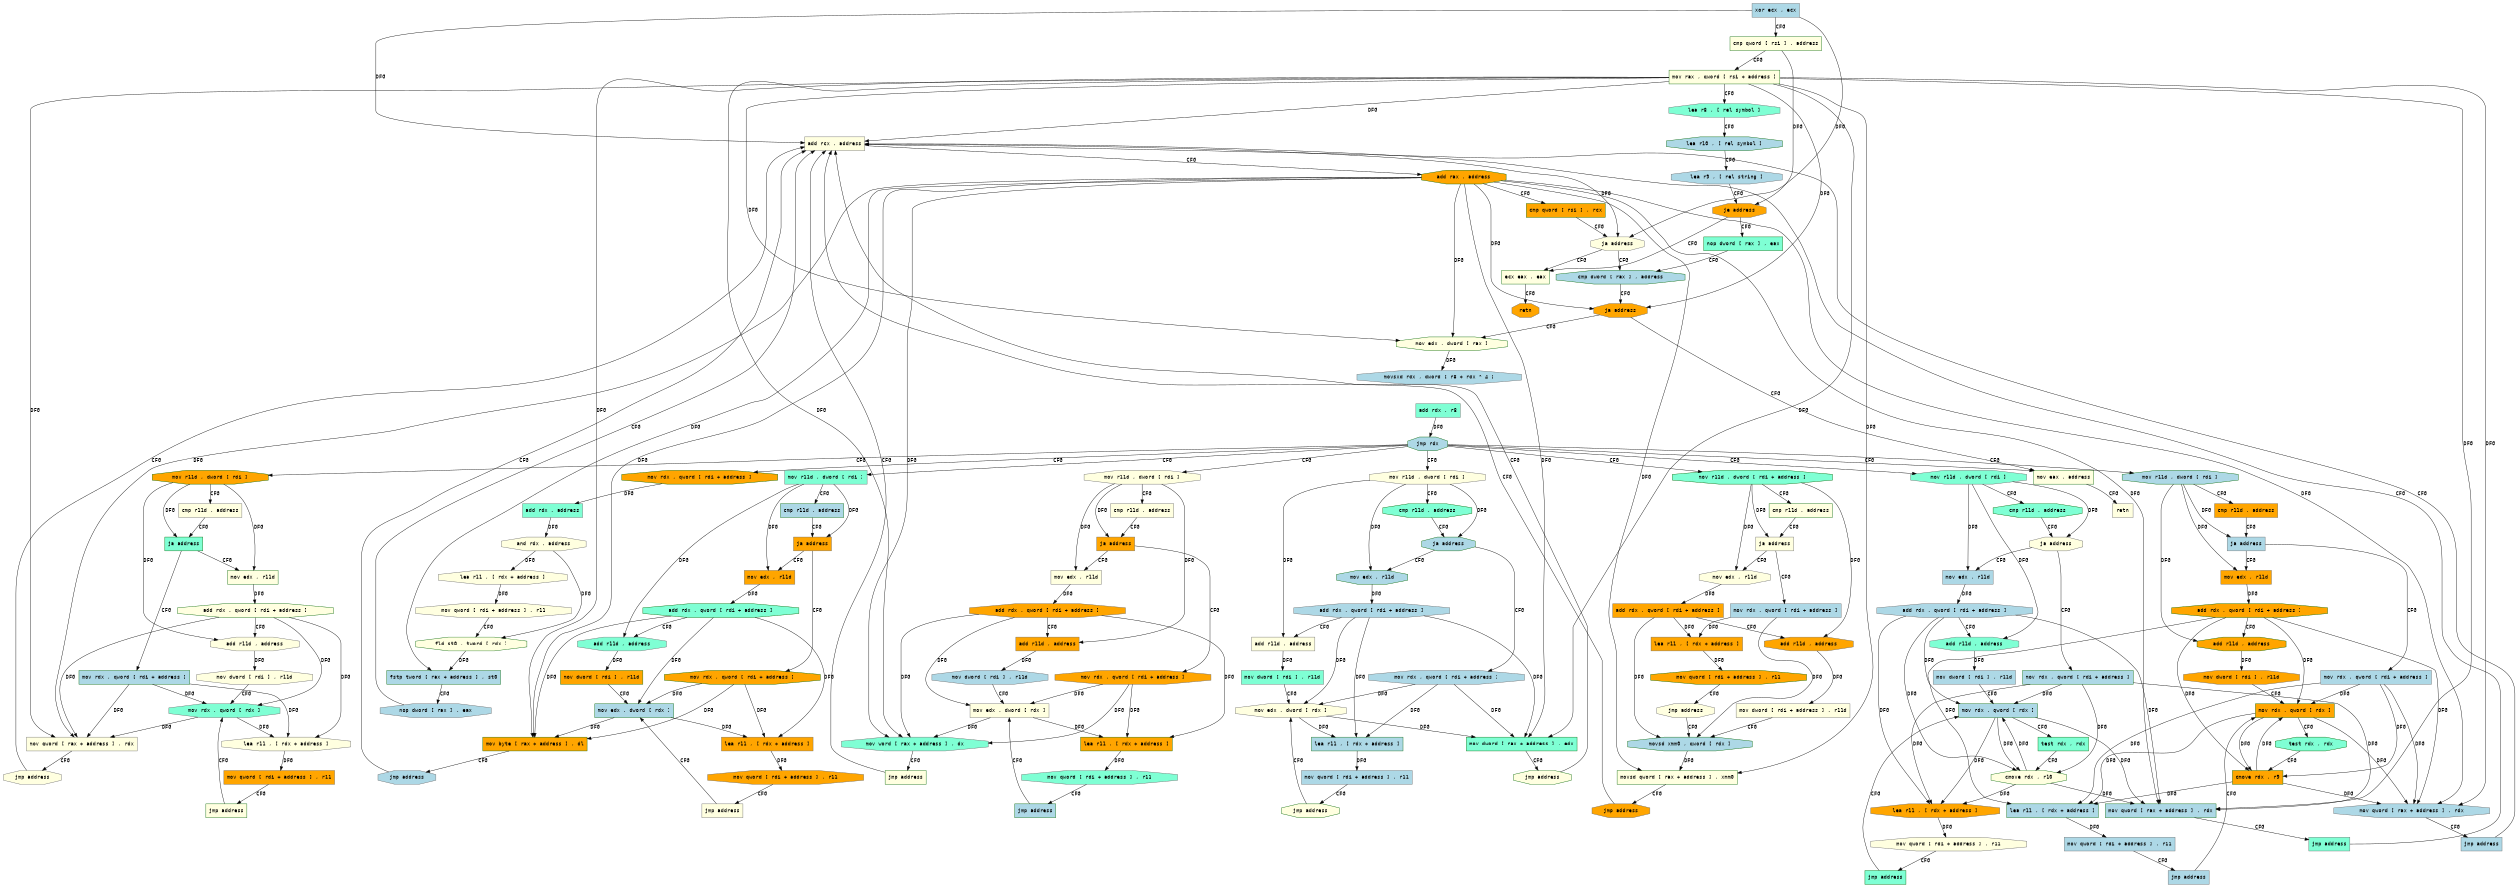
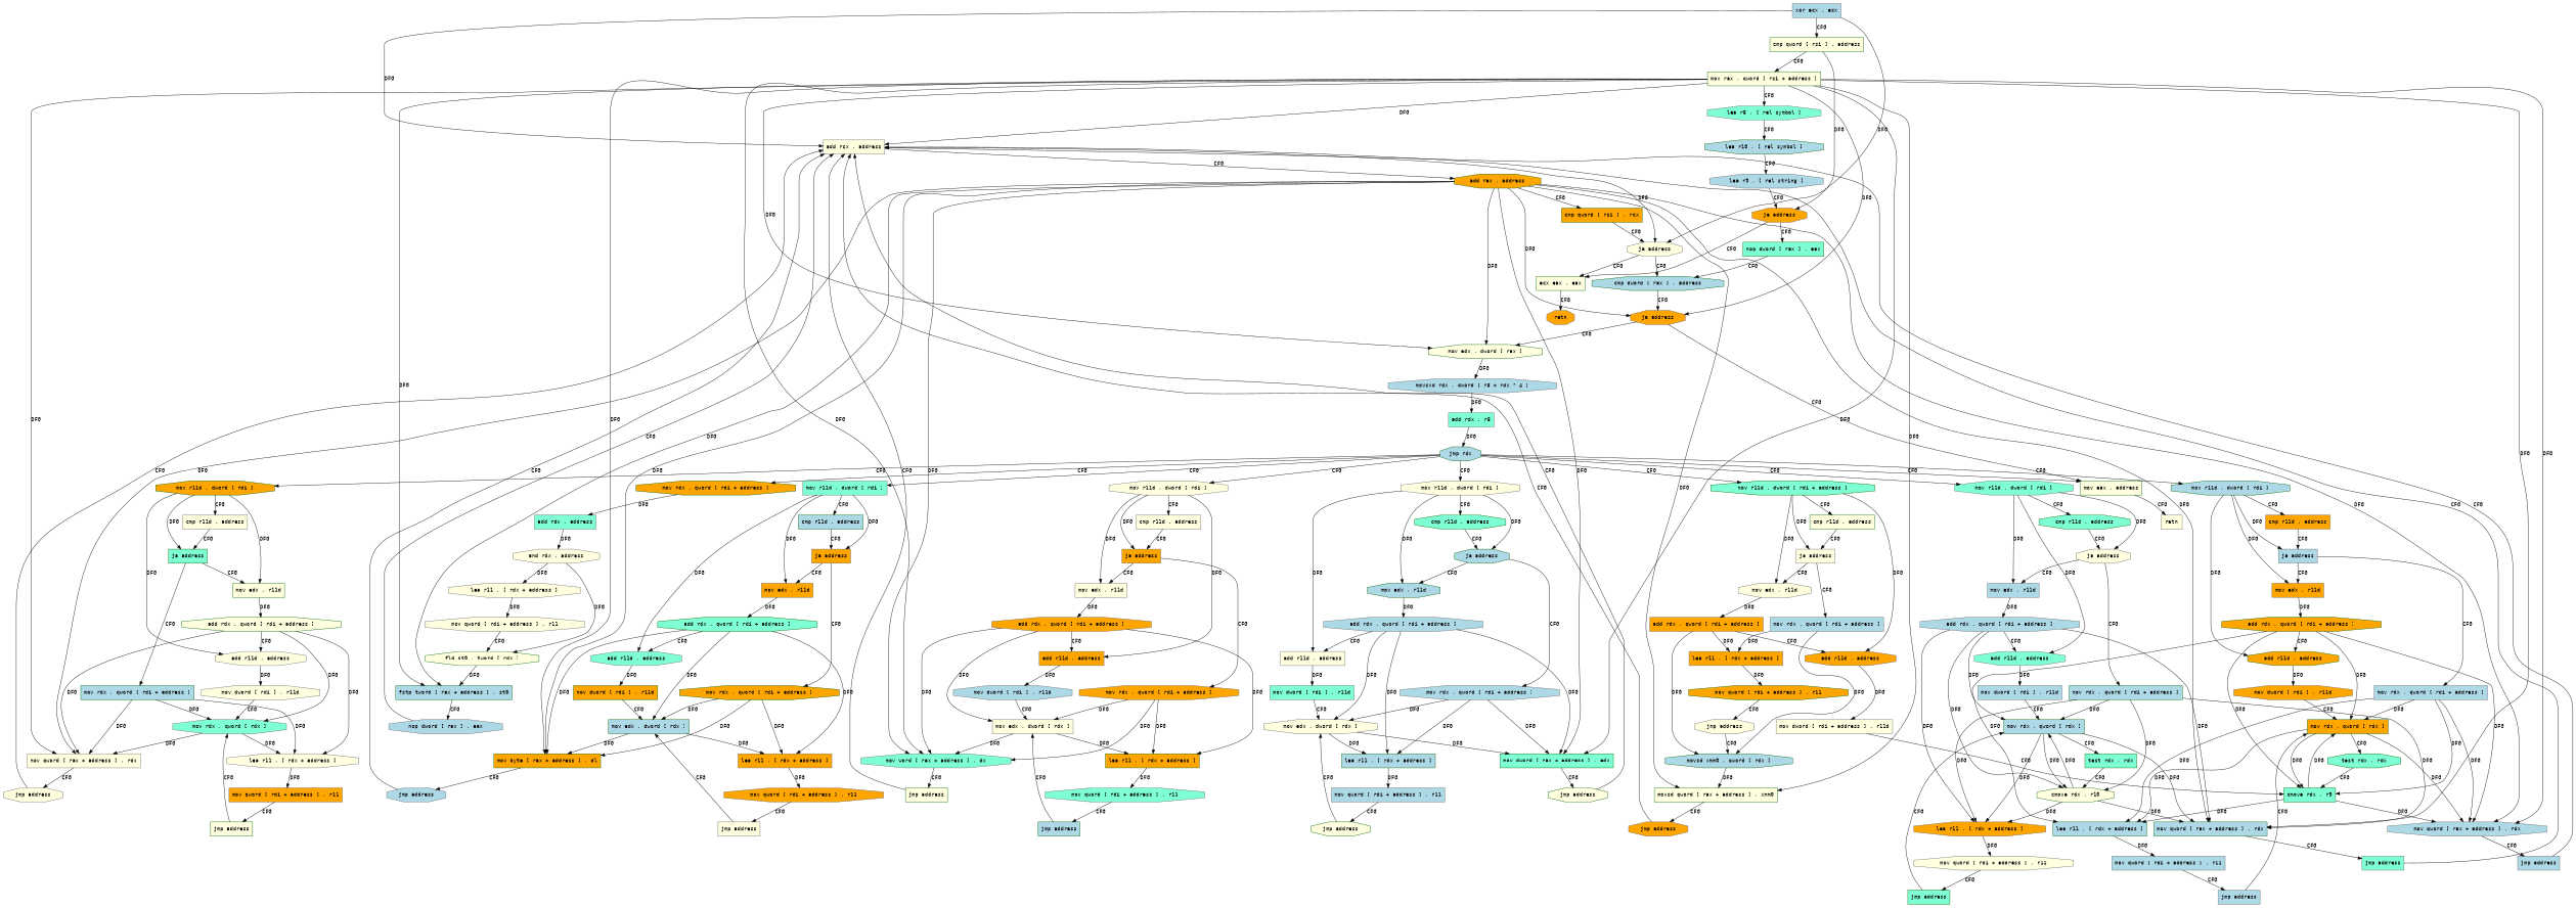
  digraph {
    fontname="DejaVu Sans Mono"
    node [color=gray40 fillcolor=lightyellow fontname="DejaVu Sans Mono" shape=box style=filled]
    edge [fontname="DejaVu Sans Mono"]
    n1 [fillcolor=lightblue label="xor ecx , ecx"]
    n2 [color=darkgreen label="cmp qword [ rsi ] , address"]
    n3 [label="add rcx , address"]
    n4 [label="ja address" shape=octagon]
    n5 [color=darkgreen label="mov rax , qword [ rsi + address ]"]
    n6 [fillcolor=orange label="je address" shape=octagon]
    n7 [color=darkgreen fillcolor=orange label="add rax , address" shape=octagon]
    n8 [color=darkgreen label="ecx eax , eax"]
    n9 [color=darkgreen fillcolor=lightblue label="cmp dword [ rax ] , address" shape=octagon]
    n10 [fillcolor=aquamarine label="lea r8 , [ rel symbol ]" shape=octagon]
    n11 [color=darkgreen label="mov edx , dword [ rax ]" shape=octagon]
    n12 [color=darkgreen fillcolor=lightblue label="fstp tword [ rax + address ] , st0"]
    n13 [fillcolor=orange label="ja address" shape=octagon]
    n14 [label="mov qword [ rax + address ] , rdx"]
    n15 [color=darkgreen fillcolor=aquamarine label="mov dword [ rax + address ] , edx"]
    n16 [color=darkgreen fillcolor=orange label="mov byte [ rax + address ] , dl"]
    n17 [fillcolor=aquamarine label="mov word [ rax + address ] , dx" shape=octagon]
    n18 [fillcolor=lightblue label="mov qword [ rax + address ] , rdx" shape=octagon]
    n19 [color=darkgreen label="movsd qword [ rax + address ] , xmm0"]
    n20 [color=darkgreen fillcolor=lightblue label="mov qword [ rax + address ] , rdx"]
    n21 [color=darkgreen fillcolor=aquamarine label="nop dword [ rax ] , eax"]
    n22 [color=darkgreen fillcolor=lightblue label="lea r10 , [ rel symbol ]" shape=octagon]
    n23 [fillcolor=lightblue label="movsxd rdx , dword [ r8 + rdx * 4 ]" shape=octagon]
    n24 [fillcolor=lightblue label="nop dword [ rax ] , eax" shape=octagon]
    n25 [color=darkgreen label="mov eax , address"]
    n26 [label="jmp address" shape=octagon]
    n27 [color=darkgreen fillcolor=orange label="cmp qword [ rsi ] , rcx"]
    n28 [color=darkgreen label="jmp address" shape=octagon]
    n29 [fillcolor=lightblue label="jmp address" shape=octagon]
    n30 [color=darkgreen label="jmp address"]
    n31 [fillcolor=lightblue label="jmp address"]
    n32 [fillcolor=orange label="jmp address" shape=octagon]
    n33 [fillcolor=aquamarine label="jmp address"]
    n34 [fillcolor=lightblue label="lea r9 , [ rel string ]" shape=octagon]
    n35 [fillcolor=orange label=retn shape=octagon]
    n36 [label=retn]
    n37 [fillcolor=aquamarine label="add rdx , r8"]
    n38 [color=darkgreen fillcolor=lightblue label="jmp rdx" shape=octagon]
    n39 [color=darkgreen fillcolor=orange label="mov rdx , qword [ rdi + address ]" shape=octagon]
    n40 [color=darkgreen fillcolor=orange label="mov r11d , dword [ rdi ]" shape=octagon]
    n41 [label="mov r11d , dword [ rdi ]" shape=octagon]
    n42 [fillcolor=aquamarine label="mov r11d , dword [ rdi ]"]
    n43 [label="mov r11d , dword [ rdi ]" shape=octagon]
    n44 [color=darkgreen fillcolor=lightblue label="mov r11d , dword [ rdi ]" shape=octagon]
    n45 [color=darkgreen fillcolor=aquamarine label="mov r11d , dword [ rdi + address ]" shape=octagon]
    n46 [fillcolor=aquamarine label="mov r11d , dword [ rdi ]" shape=octagon]
    n47 [fillcolor=aquamarine label="add rdx , address"]
    n48 [label="cmp r11d , address"]
    n49 [color=darkgreen fillcolor=aquamarine label="ja address"]
    n50 [color=darkgreen label="mov edx , r11d"]
    n51 [label="add r11d , address" shape=octagon]
    n52 [color=darkgreen fillcolor=aquamarine label="cmp r11d , address" shape=octagon]
    n53 [color=darkgreen fillcolor=lightblue label="ja address" shape=octagon]
    n54 [color=darkgreen fillcolor=lightblue label="mov edx , r11d" shape=octagon]
    n55 [label="add r11d , address"]
    n56 [color=darkgreen fillcolor=lightblue label="cmp r11d , address"]
    n57 [fillcolor=orange label="ja address"]
    n58 [fillcolor=orange label="mov edx , r11d"]
    n59 [fillcolor=aquamarine label="add r11d , address" shape=octagon]
    n60 [label="cmp r11d , address"]
    n61 [fillcolor=orange label="ja address"]
    n62 [label="mov edx , r11d"]
    n63 [fillcolor=orange label="add r11d , address"]
    n64 [fillcolor=orange label="cmp r11d , address"]
    n65 [fillcolor=lightblue label="ja address"]
    n66 [fillcolor=orange label="mov edx , r11d"]
    n67 [color=darkgreen fillcolor=orange label="add r11d , address" shape=octagon]
    n68 [color=darkgreen label="cmp r11d , address"]
    n69 [label="ja address"]
    n70 [label="mov edx , r11d" shape=octagon]
    n71 [fillcolor=orange label="add r11d , address" shape=octagon]
    n72 [color=darkgreen fillcolor=aquamarine label="cmp r11d , address" shape=octagon]
    n73 [label="ja address" shape=octagon]
    n74 [fillcolor=lightblue label="mov edx , r11d"]
    n75 [fillcolor=aquamarine label="add r11d , address" shape=octagon]
    n76 [label="and rdx , address" shape=octagon]
    n77 [color=darkgreen fillcolor=lightblue label="mov rdx , qword [ rdi + address ]"]
    n78 [color=darkgreen label="add rdx , qword [ rdi + address ]" shape=octagon]
    n79 [label="mov dword [ rdi ] , r11d" shape=octagon]
    n80 [fillcolor=lightblue label="mov rdx , qword [ rdi + address ]" shape=octagon]
    n81 [fillcolor=lightblue label="add rdx , qword [ rdi + address ]" shape=octagon]
    n82 [fillcolor=aquamarine label="mov dword [ rdi ] , r11d"]
    n83 [color=darkgreen fillcolor=orange label="mov rdx , qword [ rdi + address ]" shape=octagon]
    n84 [color=darkgreen fillcolor=aquamarine label="add rdx , qword [ rdi + address ]" shape=octagon]
    n85 [color=darkgreen fillcolor=orange label="mov dword [ rdi ] , r11d"]
    n86 [fillcolor=orange label="mov rdx , qword [ rdi + address ]" shape=octagon]
    n87 [fillcolor=orange label="add rdx , qword [ rdi + address ]" shape=octagon]
    n88 [fillcolor=lightblue label="mov dword [ rdi ] , r11d" shape=octagon]
    n89 [fillcolor=lightblue label="mov rdx , qword [ rdi + address ]"]
    n90 [color=darkgreen fillcolor=orange label="add rdx , qword [ rdi + address ]" shape=octagon]
    n91 [fillcolor=orange label="mov dword [ rdi ] , r11d" shape=octagon]
    n92 [fillcolor=lightblue label="mov rdx , qword [ rdi + address ]"]
    n93 [fillcolor=orange label="add rdx , qword [ rdi + address ]"]
    n94 [label="mov dword [ rdi + address ] , r11d"]
    n95 [color=darkgreen fillcolor=lightblue label="mov rdx , qword [ rdi + address ]"]
    n96 [fillcolor=lightblue label="add rdx , qword [ rdi + address ]" shape=octagon]
    n97 [fillcolor=lightblue label="mov dword [ rdi ] , r11d"]
    n98 [label="lea r11 , [ rdx + address ]" shape=octagon]
    n99 [color=darkgreen label="fld st0 , tword [ rdx ]" shape=octagon]
    n100 [label="mov qword [ rdi + address ] , r11" shape=octagon]
    n101 [label="lea r11 , [ rdx + address ]" shape=octagon]
    n102 [fillcolor=aquamarine label="mov rdx , qword [ rdx ]" shape=octagon]
    n103 [fillcolor=orange label="mov qword [ rdi + address ] , r11"]
    n104 [color=darkgreen fillcolor=lightblue label="lea r11 , [ rdx + address ]"]
    n105 [label="mov edx , dword [ rdx ]" shape=octagon]
    n106 [fillcolor=lightblue label="mov qword [ rdi + address ] , r11"]
    n107 [fillcolor=orange label="lea r11 , [ rdx + address ]"]
    n108 [color=darkgreen fillcolor=lightblue label="mov edx , dword [ rdx ]"]
    n109 [fillcolor=orange label="mov qword [ rdi + address ] , r11" shape=octagon]
    n110 [color=darkgreen fillcolor=orange label="lea r11 , [ rdx + address ]"]
    n111 [label="mov edx , dword [ rdx ]"]
    n112 [fillcolor=aquamarine label="mov qword [ rdi + address ] , r11" shape=octagon]
    n113 [color=darkgreen fillcolor=lightblue label="lea r11 , [ rdx + address ]"]
    n114 [color=darkgreen fillcolor=orange label="mov rdx , qword [ rdx ]"]
-   n115 [color=darkgreen fillcolor=orange label="cmove rdx , r9"]
+   n115 [color=darkgreen fillcolor=aquamarine label="cmove rdx , r9"]
    n116 [fillcolor=lightblue label="mov qword [ rdi + address ] , r11"]
    n117 [color=darkgreen fillcolor=aquamarine label="test rdx , rdx" shape=octagon]
    n118 [fillcolor=orange label="lea r11 , [ rdx + address ]"]
    n119 [color=darkgreen fillcolor=lightblue label="movsd xmm0 , qword [ rdx ]" shape=octagon]
    n120 [color=darkgreen fillcolor=orange label="mov qword [ rdi + address ] , r11" shape=octagon]
    n121 [fillcolor=orange label="lea r11 , [ rdx + address ]" shape=octagon]
    n122 [color=darkgreen fillcolor=lightblue label="mov rdx , qword [ rdx ]"]
    n123 [color=darkgreen label="cmove rdx , r10" shape=octagon]
    n124 [label="mov qword [ rdi + address ] , r11" shape=octagon]
    n125 [color=darkgreen fillcolor=aquamarine label="test rdx , rdx"]
    n126 [color=darkgreen label="jmp address"]
    n127 [color=darkgreen label="jmp address" shape=octagon]
    n128 [label="jmp address"]
    n129 [color=darkgreen fillcolor=lightblue label="jmp address"]
    n130 [fillcolor=lightblue label="jmp address"]
    n131 [label="jmp address" shape=octagon]
    n132 [color=darkgreen fillcolor=aquamarine label="jmp address"]
    n1 -> n2 [label=CFG]
    n1 -> n3 [label=DFG]
    n1 -> n4 [label=DFG]
    n2 -> n5 [label=CFG]
    n2 -> n6 [label=DFG]
    n3 -> n4 [label=DFG]
    n3 -> n7 [label=CFG]
    n4 -> n8 [label=CFG]
    n4 -> n9 [label=CFG]
    n5 -> n3 [label=DFG]
    n5 -> n10 [label=CFG]
    n5 -> n11 [label=DFG]
+   n5 -> n12 [label=DFG]
    n5 -> n13 [label=DFG]
    n5 -> n14 [label=DFG]
    n5 -> n15 [label=DFG]
    n5 -> n16 [label=DFG]
    n5 -> n17 [label=DFG]
    n5 -> n18 [label=DFG]
    n5 -> n19 [label=DFG]
    n5 -> n20 [label=DFG]
    n6 -> n8 [label=CFG]
    n6 -> n21 [label=CFG]
    n7 -> n11 [label=DFG]
    n7 -> n12 [label=DFG]
    n7 -> n13 [label=DFG]
    n7 -> n14 [label=DFG]
    n7 -> n15 [label=DFG]
    n7 -> n16 [label=DFG]
    n7 -> n17 [label=DFG]
    n7 -> n18 [label=DFG]
    n7 -> n19 [label=DFG]
    n7 -> n20 [label=DFG]
    n7 -> n27 [label=CFG]
    n8 -> n35 [label=CFG]
    n9 -> n13 [label=CFG]
    n10 -> n22 [label=CFG]
    n11 -> n23 [label=DFG]
    n12 -> n24 [label=CFG]
    n13 -> n11 [label=CFG]
    n13 -> n25 [label=CFG]
    n14 -> n26 [label=CFG]
    n15 -> n28 [label=CFG]
    n16 -> n29 [label=CFG]
    n17 -> n30 [label=CFG]
    n18 -> n31 [label=CFG]
    n19 -> n32 [label=CFG]
    n20 -> n33 [label=CFG]
    n21 -> n9 [label=CFG]
    n22 -> n34 [label=CFG]
+   n23 -> n37 [label=DFG]
    n24 -> n3 [label=CFG]
    n25 -> n36 [label=CFG]
    n26 -> n3 [label=CFG]
    n27 -> n4 [label=CFG]
    n28 -> n3 [label=CFG]
    n29 -> n3 [label=CFG]
    n30 -> n3 [label=CFG]
    n31 -> n3 [label=CFG]
    n32 -> n3 [label=CFG]
    n33 -> n3 [label=CFG]
    n34 -> n6 [label=CFG]
    n37 -> n38 [label=DFG]
    n38 -> n25 [label=CFG]
    n38 -> n39 [label=CFG]
    n38 -> n40 [label=CFG]
    n38 -> n41 [label=CFG]
    n38 -> n42 [label=CFG]
    n38 -> n43 [label=CFG]
    n38 -> n44 [label=CFG]
    n38 -> n45 [label=CFG]
    n38 -> n46 [label=CFG]
    n39 -> n47 [label=DFG]
    n40 -> n48 [label=CFG]
    n40 -> n49 [label=DFG]
    n40 -> n50 [label=DFG]
    n40 -> n51 [label=DFG]
    n41 -> n52 [label=CFG]
    n41 -> n53 [label=DFG]
    n41 -> n54 [label=DFG]
    n41 -> n55 [label=DFG]
    n42 -> n56 [label=CFG]
    n42 -> n57 [label=DFG]
    n42 -> n58 [label=DFG]
    n42 -> n59 [label=DFG]
    n43 -> n60 [label=CFG]
    n43 -> n61 [label=DFG]
    n43 -> n62 [label=DFG]
    n43 -> n63 [label=DFG]
    n44 -> n64 [label=CFG]
    n44 -> n65 [label=DFG]
    n44 -> n66 [label=DFG]
    n44 -> n67 [label=DFG]
    n45 -> n68 [label=CFG]
    n45 -> n69 [label=DFG]
    n45 -> n70 [label=DFG]
    n45 -> n71 [label=DFG]
    n46 -> n72 [label=CFG]
    n46 -> n73 [label=DFG]
    n46 -> n74 [label=DFG]
    n46 -> n75 [label=DFG]
    n47 -> n76 [label=DFG]
    n48 -> n49 [label=CFG]
    n49 -> n50 [label=CFG]
    n49 -> n77 [label=CFG]
    n50 -> n78 [label=DFG]
    n51 -> n79 [label=DFG]
    n52 -> n53 [label=CFG]
    n53 -> n54 [label=CFG]
    n53 -> n80 [label=CFG]
    n54 -> n81 [label=DFG]
    n55 -> n82 [label=DFG]
    n56 -> n57 [label=CFG]
    n57 -> n58 [label=CFG]
    n57 -> n83 [label=CFG]
    n58 -> n84 [label=DFG]
    n59 -> n85 [label=DFG]
    n60 -> n61 [label=CFG]
    n61 -> n62 [label=CFG]
    n61 -> n86 [label=CFG]
    n62 -> n87 [label=DFG]
    n63 -> n88 [label=DFG]
    n64 -> n65 [label=CFG]
    n65 -> n66 [label=CFG]
    n65 -> n89 [label=CFG]
    n66 -> n90 [label=DFG]
    n67 -> n91 [label=DFG]
    n68 -> n69 [label=CFG]
    n69 -> n70 [label=CFG]
    n69 -> n92 [label=CFG]
    n70 -> n93 [label=DFG]
    n71 -> n94 [label=DFG]
    n72 -> n73 [label=CFG]
    n73 -> n74 [label=CFG]
    n73 -> n95 [label=CFG]
    n74 -> n96 [label=DFG]
    n75 -> n97 [label=DFG]
    n76 -> n98 [label=DFG]
    n76 -> n99 [label=DFG]
    n77 -> n14 [label=DFG]
    n77 -> n101 [label=DFG]
    n77 -> n102 [label=DFG]
    n78 -> n14 [label=DFG]
    n78 -> n51 [label=CFG]
    n78 -> n101 [label=DFG]
    n78 -> n102 [label=DFG]
    n79 -> n102 [label=CFG]
    n80 -> n15 [label=DFG]
    n80 -> n104 [label=DFG]
    n80 -> n105 [label=DFG]
    n81 -> n15 [label=DFG]
    n81 -> n55 [label=CFG]
    n81 -> n104 [label=DFG]
    n81 -> n105 [label=DFG]
    n82 -> n105 [label=CFG]
    n83 -> n16 [label=DFG]
    n83 -> n107 [label=DFG]
    n83 -> n108 [label=DFG]
    n84 -> n16 [label=DFG]
    n84 -> n59 [label=CFG]
    n84 -> n107 [label=DFG]
    n84 -> n108 [label=DFG]
    n85 -> n108 [label=CFG]
    n86 -> n17 [label=DFG]
    n86 -> n110 [label=DFG]
    n86 -> n111 [label=DFG]
    n87 -> n17 [label=DFG]
    n87 -> n63 [label=CFG]
    n87 -> n110 [label=DFG]
    n87 -> n111 [label=DFG]
    n88 -> n111 [label=CFG]
    n89 -> n18 [label=DFG]
    n89 -> n113 [label=DFG]
    n89 -> n114 [label=DFG]
    n89 -> n115 [label=DFG]
    n90 -> n18 [label=DFG]
    n90 -> n67 [label=CFG]
    n90 -> n113 [label=DFG]
    n90 -> n114 [label=DFG]
    n90 -> n115 [label=DFG]
    n91 -> n114 [label=CFG]
    n92 -> n118 [label=DFG]
    n92 -> n119 [label=DFG]
    n93 -> n71 [label=CFG]
    n93 -> n118 [label=DFG]
    n93 -> n119 [label=DFG]
-   n94 -> n119 [label=CFG]
+   n94 -> n115 [label=CFG]
    n95 -> n20 [label=DFG]
    n95 -> n121 [label=DFG]
    n95 -> n122 [label=DFG]
    n95 -> n123 [label=DFG]
    n96 -> n20 [label=DFG]
    n96 -> n75 [label=CFG]
    n96 -> n121 [label=DFG]
    n96 -> n122 [label=DFG]
    n96 -> n123 [label=DFG]
    n97 -> n122 [label=CFG]
    n98 -> n100 [label=DFG]
    n99 -> n12 [label=DFG]
    n100 -> n99 [label=CFG]
    n101 -> n103 [label=DFG]
    n102 -> n14 [label=DFG]
    n102 -> n101 [label=DFG]
    n103 -> n126 [label=CFG]
    n104 -> n106 [label=DFG]
    n105 -> n15 [label=DFG]
    n105 -> n104 [label=DFG]
    n106 -> n127 [label=CFG]
    n107 -> n109 [label=DFG]
    n108 -> n16 [label=DFG]
    n108 -> n107 [label=DFG]
    n109 -> n128 [label=CFG]
    n110 -> n112 [label=DFG]
    n111 -> n17 [label=DFG]
    n111 -> n110 [label=DFG]
    n112 -> n129 [label=CFG]
    n113 -> n116 [label=DFG]
    n114 -> n18 [label=DFG]
    n114 -> n113 [label=DFG]
    n114 -> n115 [label=DFG]
    n114 -> n117 [label=CFG]
    n115 -> n18 [label=DFG]
    n115 -> n113 [label=DFG]
    n115 -> n114 [label=DFG]
    n116 -> n130 [label=CFG]
    n117 -> n115 [label=CFG]
    n118 -> n120 [label=DFG]
    n119 -> n19 [label=DFG]
    n120 -> n131 [label=CFG]
    n121 -> n124 [label=DFG]
    n122 -> n20 [label=DFG]
    n122 -> n121 [label=DFG]
    n122 -> n123 [label=DFG]
    n122 -> n125 [label=CFG]
    n123 -> n20 [label=DFG]
    n123 -> n121 [label=DFG]
    n123 -> n122 [label=DFG]
    n124 -> n132 [label=CFG]
    n125 -> n123 [label=CFG]
    n126 -> n102 [label=CFG]
    n127 -> n105 [label=CFG]
    n128 -> n108 [label=CFG]
    n129 -> n111 [label=CFG]
    n130 -> n114 [label=CFG]
    n131 -> n119 [label=CFG]
    n132 -> n122 [label=CFG]
  }
